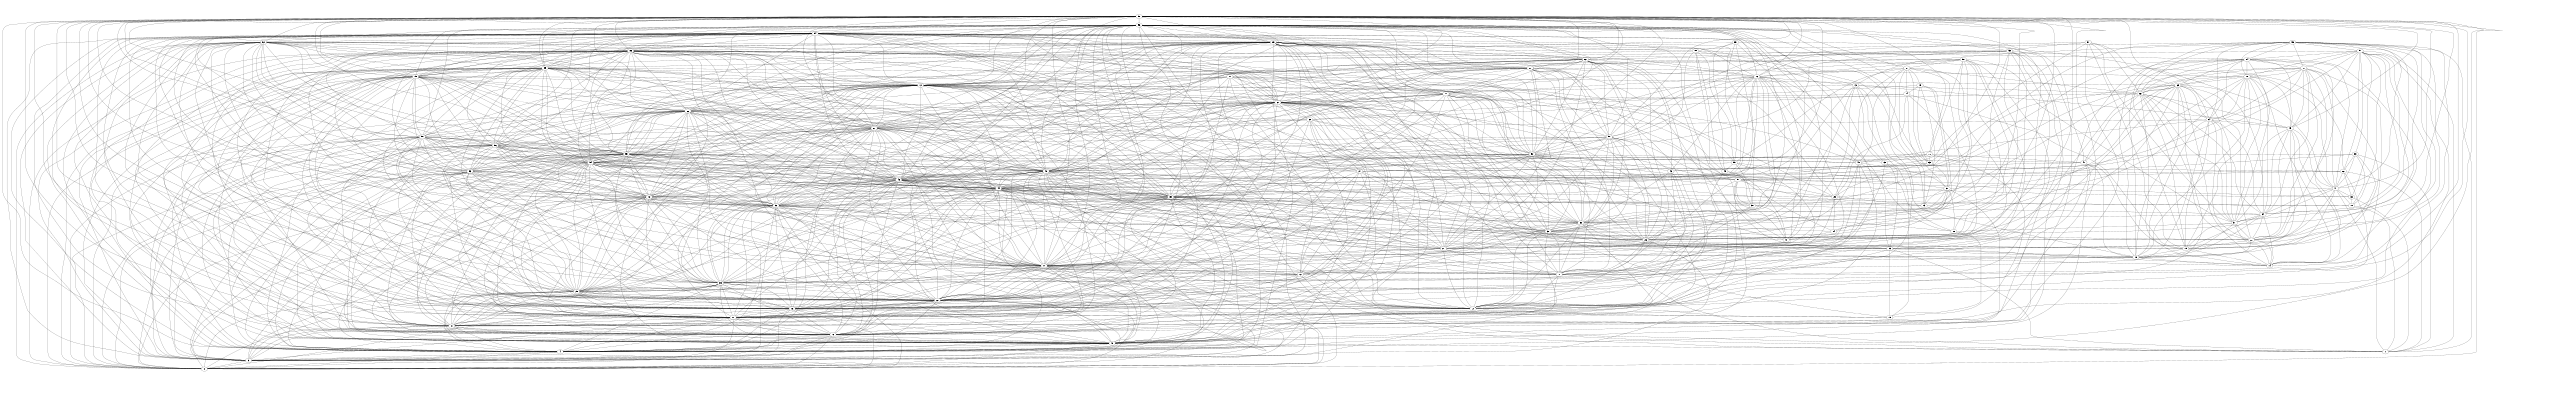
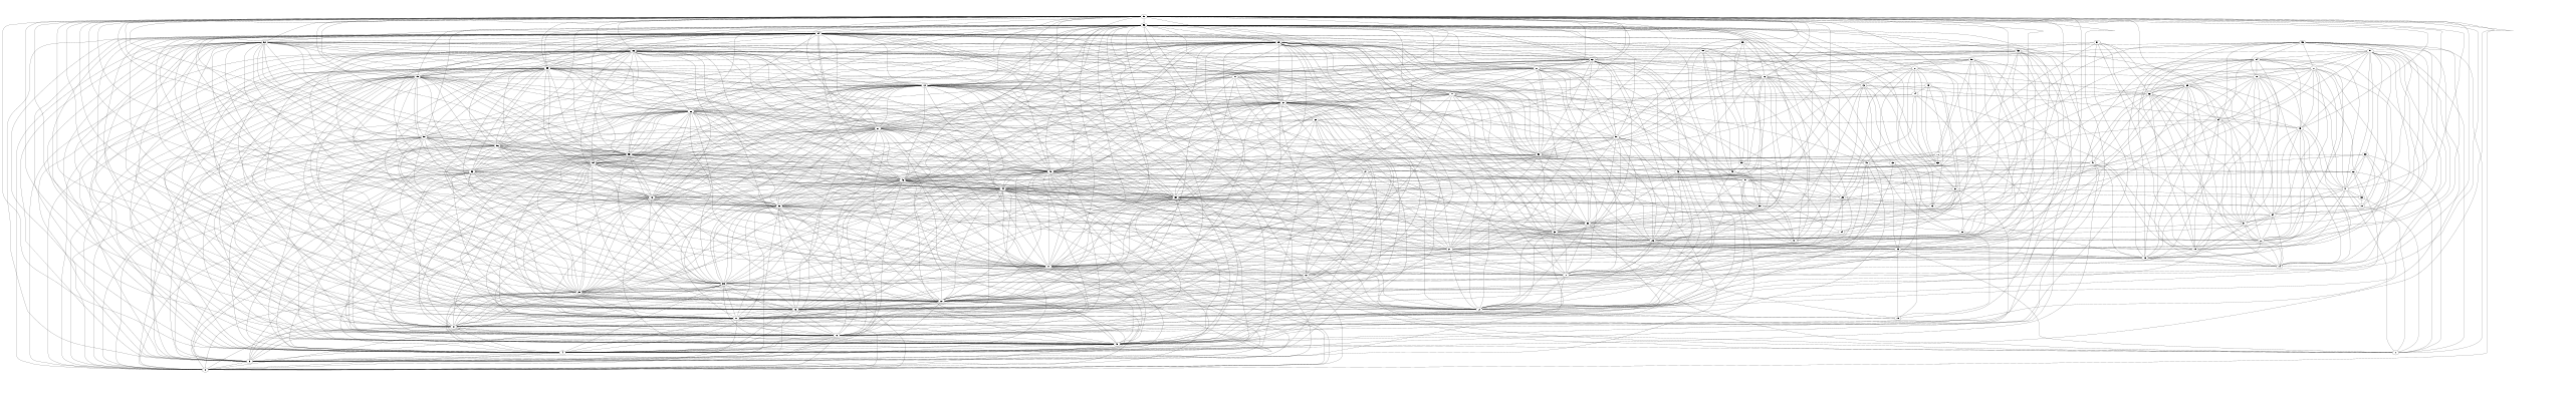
  digraph {
    rankdir=BT
    edge [arrowhead=both]
    0
    3
    4
    5
    6
    8
    11
    16
    22
    29
    35
    36
    42
    44
    48
    53
    54
    55
    56
    58
    61
    66
    72
    79
    85
    86
    92
    94
    98
    17
    26
    30
    46
    96
    67
    39
    47
    89
    93
    27
    12
    62
    32
    71
    40
    51
    90
    7
    82
    97
    91
    37
    77
    23
    84
    65
    52
    49
    87
    38
    59
    69
    76
    60
    80
    73
    63
    57
    78
    83
    64
    99
    95
    88
    21
    74
    18
    43
    70
    81
    68
    25
    75
    34
    45
    1
    10
    33
    41
    2
    19
    20
    31
    9
    24
    13
    14
    15
    28
    0 -> 3
    0 -> 4
    0 -> 5
    0 -> 6
    0 -> 8
    0 -> 11
    0 -> 16
    0 -> 22
    0 -> 29
    0 -> 35
    0 -> 36
    0 -> 42
    0 -> 44
    0 -> 48
    0 -> 53
    0 -> 54
    0 -> 55
    0 -> 56
    0 -> 58
    0 -> 61
    0 -> 66
    0 -> 72
    0 -> 79
    0 -> 85
    0 -> 86
    0 -> 92
    0 -> 94
    0 -> 98
    3 -> 4
    3 -> 5
    3 -> 6
    3 -> 8
    3 -> 11
    3 -> 16
    3 -> 22
    3 -> 29
    3 -> 35
    3 -> 36
    3 -> 42
    3 -> 44
    3 -> 54
    3 -> 55
    3 -> 56
    3 -> 58
    3 -> 61
    3 -> 66
    3 -> 72
    3 -> 79
    3 -> 85
    3 -> 86
    3 -> 92
    3 -> 94
    3 -> 17
    3 -> 26
    3 -> 30
    3 -> 46
    3 -> 96
    4 -> 5
    4 -> 6
    4 -> 8
    4 -> 11
    4 -> 16
    4 -> 22
    4 -> 29
    4 -> 35
    4 -> 36
    4 -> 42
    4 -> 44
    4 -> 48
    4 -> 53
    4 -> 55
    4 -> 56
    4 -> 58
    4 -> 61
    4 -> 66
    4 -> 72
    4 -> 79
    4 -> 85
    4 -> 86
    4 -> 92
    4 -> 94
    4 -> 98
    4 -> 17
    4 -> 46
    4 -> 96
    4 -> 67
    4 -> 39
    4 -> 47
    4 -> 89
    4 -> 93
    4 -> 27
    5 -> 6
    5 -> 8
    5 -> 11
    5 -> 16
    5 -> 22
    5 -> 29
    5 -> 35
    5 -> 36
    5 -> 42
    5 -> 44
    5 -> 48
    5 -> 53
    5 -> 54
    5 -> 56
    5 -> 58
    5 -> 61
    5 -> 66
    5 -> 72
    5 -> 79
    5 -> 85
    5 -> 86
    5 -> 92
    5 -> 94
    5 -> 98
    5 -> 17
    5 -> 46
    5 -> 96
    5 -> 67
    5 -> 39
    5 -> 89
    5 -> 12
    5 -> 62
    5 -> 32
    5 -> 71
    5 -> 40
    5 -> 51
    5 -> 90
    6 -> 8
    6 -> 11
    6 -> 16
    6 -> 22
    6 -> 29
    6 -> 35
    6 -> 36
    6 -> 42
    6 -> 44
    6 -> 48
    6 -> 53
    6 -> 54
    6 -> 55
    6 -> 58
    6 -> 61
    6 -> 66
    6 -> 72
    6 -> 79
    6 -> 85
    6 -> 86
    6 -> 92
    6 -> 94
    6 -> 98
    6 -> 17
    6 -> 46
    6 -> 96
    6 -> 67
    6 -> 39
    6 -> 89
    6 -> 7
    6 -> 82
    6 -> 97
    8 -> 11
    8 -> 16
    8 -> 22
    8 -> 29
    8 -> 35
    8 -> 36
    8 -> 42
    8 -> 44
    8 -> 48
    8 -> 53
    8 -> 54
    8 -> 55
    8 -> 56
    8 -> 61
    8 -> 66
    8 -> 72
    8 -> 79
    8 -> 85
    8 -> 86
    8 -> 92
    8 -> 94
    8 -> 98
    8 -> 30
    8 -> 46
    8 -> 96
    8 -> 91
    8 -> 37
    11 -> 16
    11 -> 22
    11 -> 29
    11 -> 35
    11 -> 36
    11 -> 42
    11 -> 44
    11 -> 48
    11 -> 53
    11 -> 54
    11 -> 55
    11 -> 56
    11 -> 58
    11 -> 66
    11 -> 72
    11 -> 79
    11 -> 85
    11 -> 86
    11 -> 92
    11 -> 94
    11 -> 98
    11 -> 17
    11 -> 46
    11 -> 96
    11 -> 67
    11 -> 39
    11 -> 89
    11 -> 27
    11 -> 12
    11 -> 62
    11 -> 40
    11 -> 91
    11 -> 77
    16 -> 22
    16 -> 29
    16 -> 35
    16 -> 36
    16 -> 42
    16 -> 44
    16 -> 48
    16 -> 53
    16 -> 54
    16 -> 55
    16 -> 56
    16 -> 58
    16 -> 61
    16 -> 72
    16 -> 79
    16 -> 85
    16 -> 86
    16 -> 92
    16 -> 94
    16 -> 98
    16 -> 17
    16 -> 46
    16 -> 96
    16 -> 67
    16 -> 39
    16 -> 89
    16 -> 62
    16 -> 32
    16 -> 23
    16 -> 84
    16 -> 65
    22 -> 29
    22 -> 35
    22 -> 36
    22 -> 42
    22 -> 44
    22 -> 48
    22 -> 53
    22 -> 54
    22 -> 55
    22 -> 56
    22 -> 58
    22 -> 61
    22 -> 66
    22 -> 79
    22 -> 85
    22 -> 86
    22 -> 92
    22 -> 94
    22 -> 98
    22 -> 46
    22 -> 96
    22 -> 67
    22 -> 39
    22 -> 89
    22 -> 27
    22 -> 71
    22 -> 40
    22 -> 90
    22 -> 77
    22 -> 52
    22 -> 49
    22 -> 87
    29 -> 35
    29 -> 36
    29 -> 42
    29 -> 44
    29 -> 48
    29 -> 53
    29 -> 54
    29 -> 55
    29 -> 56
    29 -> 58
    29 -> 61
    29 -> 66
    29 -> 72
    29 -> 85
    29 -> 86
    29 -> 92
    29 -> 94
    29 -> 98
    29 -> 46
    29 -> 96
    29 -> 67
    29 -> 39
    29 -> 89
    35 -> 36
    35 -> 42
    35 -> 44
    35 -> 48
    35 -> 53
    35 -> 54
    35 -> 55
    35 -> 56
    35 -> 58
    35 -> 61
    35 -> 66
    35 -> 72
-   35 -> 12
+   35 -> 79
    35 -> 86
    35 -> 92
    35 -> 94
    35 -> 98
    35 -> 46
    35 -> 96
    35 -> 67
    35 -> 39
    35 -> 89
    35 -> 52
    35 -> 38
    35 -> 59
    36 -> 42
    36 -> 44
    36 -> 48
    36 -> 53
    36 -> 54
    36 -> 55
    36 -> 56
    36 -> 58
    36 -> 61
    36 -> 66
    36 -> 72
    36 -> 79
    36 -> 85
    36 -> 92
    36 -> 94
    36 -> 98
    36 -> 46
    36 -> 96
    36 -> 67
    36 -> 39
    36 -> 89
    36 -> 71
    36 -> 82
    36 -> 52
    36 -> 69
    36 -> 76
    42 -> 44
    42 -> 48
    42 -> 53
    42 -> 54
    42 -> 55
    42 -> 56
    42 -> 58
    42 -> 61
    42 -> 66
    42 -> 72
    42 -> 79
    42 -> 85
    42 -> 86
    42 -> 94
    42 -> 98
    42 -> 46
    42 -> 96
    42 -> 67
    42 -> 77
    42 -> 76
    42 -> 60
    44 -> 48
    44 -> 53
    44 -> 54
    44 -> 55
    44 -> 56
    44 -> 58
    44 -> 61
    44 -> 66
    44 -> 72
    44 -> 79
    44 -> 85
    44 -> 86
    44 -> 92
    44 -> 98
    44 -> 46
    44 -> 96
    44 -> 67
    44 -> 89
    44 -> 71
    44 -> 82
    44 -> 52
    44 -> 80
    44 -> 73
    44 -> 63
    48 -> 54
    48 -> 55
    48 -> 56
    48 -> 58
    48 -> 61
    48 -> 66
    48 -> 72
    48 -> 79
    48 -> 85
    48 -> 86
    48 -> 92
    48 -> 94
    48 -> 96
    48 -> 67
    48 -> 89
    48 -> 71
    48 -> 82
    48 -> 52
    48 -> 76
    48 -> 80
    48 -> 57
    48 -> 78
    53 -> 54
    53 -> 55
    53 -> 56
    53 -> 58
    53 -> 61
    53 -> 66
    53 -> 72
    53 -> 79
    53 -> 85
    53 -> 86
    53 -> 92
    53 -> 94
    53 -> 96
    53 -> 67
    54 -> 55
    54 -> 56
    54 -> 58
    54 -> 61
    54 -> 66
    54 -> 72
    54 -> 79
    54 -> 85
    54 -> 86
    54 -> 92
    54 -> 94
    54 -> 98
    54 -> 96
    54 -> 67
    54 -> 89
    54 -> 77
    54 -> 83
    55 -> 56
    55 -> 58
    55 -> 61
    55 -> 66
    55 -> 72
    55 -> 79
    55 -> 85
    55 -> 86
    55 -> 92
    55 -> 94
    55 -> 98
    55 -> 96
    55 -> 67
    55 -> 89
    55 -> 62
    55 -> 90
    56 -> 58
    56 -> 61
    56 -> 66
    56 -> 72
    56 -> 79
    56 -> 85
    56 -> 86
    56 -> 92
    56 -> 94
    56 -> 98
    56 -> 96
    56 -> 67
    56 -> 89
    56 -> 57
    58 -> 61
    58 -> 66
    58 -> 72
    58 -> 79
    58 -> 85
    58 -> 86
    58 -> 92
    58 -> 94
    58 -> 98
    58 -> 96
    58 -> 80
    61 -> 66
    61 -> 72
    61 -> 79
    61 -> 85
    61 -> 86
    61 -> 92
    61 -> 94
    61 -> 98
    61 -> 96
    61 -> 67
    61 -> 89
    61 -> 62
    61 -> 90
    61 -> 77
    61 -> 64
    66 -> 72
    66 -> 79
    66 -> 85
    66 -> 86
    66 -> 92
    66 -> 94
    66 -> 98
    66 -> 96
    66 -> 67
    66 -> 89
    66 -> 91
    66 -> 73
    72 -> 79
    72 -> 85
    72 -> 86
    72 -> 92
    72 -> 94
    72 -> 98
    72 -> 96
    72 -> 89
    72 -> 93
    72 -> 90
    72 -> 77
    72 -> 99
    79 -> 85
    79 -> 86
    79 -> 92
    79 -> 94
    79 -> 98
    79 -> 96
    79 -> 89
    79 -> 95
    85 -> 86
    85 -> 92
    85 -> 94
    85 -> 98
    85 -> 96
    85 -> 89
    85 -> 88
    86 -> 92
    86 -> 94
    86 -> 98
    86 -> 96
    86 -> 89
    92 -> 94
    92 -> 98
    92 -> 96
    94 -> 98
    94 -> 96
    17 -> 22
    17 -> 29
    17 -> 35
    17 -> 36
    17 -> 42
    17 -> 44
    17 -> 48
    17 -> 53
    17 -> 54
    17 -> 55
    17 -> 56
    17 -> 61
    17 -> 66
    17 -> 72
    17 -> 79
    17 -> 85
    17 -> 86
    17 -> 92
    17 -> 94
    17 -> 98
    17 -> 30
    17 -> 46
    17 -> 96
    17 -> 39
    17 -> 89
    17 -> 62
    17 -> 32
    17 -> 71
    17 -> 82
    17 -> 52
    17 -> 80
    17 -> 57
    17 -> 21
    17 -> 74
    17 -> 18
    26 -> 36
    26 -> 48
    26 -> 98
    26 -> 30
    26 -> 46
    26 -> 96
    26 -> 39
    26 -> 89
    26 -> 93
    26 -> 32
    26 -> 71
    26 -> 40
    26 -> 90
    26 -> 82
    26 -> 52
    26 -> 80
    26 -> 73
    26 -> 57
    26 -> 43
    30 -> 44
    30 -> 48
    30 -> 58
    30 -> 94
    30 -> 98
    30 -> 46
    30 -> 96
    30 -> 67
    30 -> 39
    30 -> 89
    30 -> 32
    30 -> 71
    30 -> 82
    30 -> 37
    30 -> 52
    30 -> 76
    30 -> 57
    30 -> 70
    46 -> 48
    46 -> 53
    46 -> 54
    46 -> 55
    46 -> 56
    46 -> 58
    46 -> 61
    46 -> 66
    46 -> 72
    46 -> 79
    46 -> 85
    46 -> 86
    46 -> 92
    46 -> 94
    46 -> 98
    46 -> 67
    46 -> 89
    46 -> 71
    46 -> 82
    46 -> 52
    46 -> 76
    46 -> 80
    46 -> 57
    46 -> 81
    96 -> 98
    67 -> 72
    67 -> 79
    67 -> 85
    67 -> 86
    67 -> 92
    67 -> 94
    67 -> 98
    67 -> 96
    67 -> 89
    67 -> 71
    67 -> 82
    67 -> 80
    67 -> 74
    67 -> 68
    39 -> 44
    39 -> 48
    39 -> 54
    39 -> 55
    39 -> 56
    39 -> 61
    39 -> 66
    39 -> 72
    39 -> 79
    39 -> 85
    39 -> 86
    39 -> 94
    39 -> 98
    39 -> 46
    39 -> 96
    39 -> 67
    39 -> 71
    39 -> 82
    39 -> 52
    39 -> 76
    39 -> 80
    39 -> 57
    39 -> 88
    47 -> 93
    47 -> 52
    47 -> 69
    47 -> 78
    47 -> 68
    89 -> 94
    89 -> 98
    89 -> 96
    93 -> 96
    93 -> 97
    27 -> 54
    27 -> 61
    27 -> 72
    27 -> 62
    27 -> 59
    27 -> 69
    27 -> 81
    12 -> 16
    12 -> 55
    12 -> 61
    12 -> 66
    12 -> 17
    12 -> 67
    12 -> 93
    12 -> 27
    12 -> 51
    12 -> 77
    12 -> 38
    12 -> 64
    12 -> 25
    62 -> 66
    62 -> 67
    62 -> 77
    62 -> 74
    62 -> 75
    32 -> 36
    32 -> 44
    32 -> 48
    32 -> 86
    32 -> 94
    32 -> 98
    32 -> 46
    32 -> 96
    32 -> 67
    32 -> 39
    32 -> 89
    32 -> 93
    32 -> 71
    32 -> 90
    32 -> 52
    32 -> 76
    32 -> 80
    32 -> 57
    32 -> 43
    32 -> 34
    71 -> 72
    71 -> 86
    71 -> 98
    71 -> 96
    71 -> 89
    71 -> 82
    71 -> 76
    71 -> 80
    40 -> 55
    40 -> 61
    40 -> 72
    40 -> 87
    40 -> 76
    40 -> 78
    40 -> 64
    51 -> 53
    51 -> 55
    51 -> 85
    51 -> 62
    51 -> 91
    51 -> 60
    51 -> 83
    7 -> 48
    7 -> 54
    7 -> 56
    7 -> 98
    7 -> 17
    7 -> 26
    7 -> 30
    7 -> 46
    7 -> 96
    7 -> 67
    7 -> 39
    7 -> 89
    7 -> 93
    7 -> 32
    7 -> 71
    7 -> 82
    7 -> 52
    7 -> 76
    7 -> 60
    7 -> 80
    7 -> 21
    7 -> 43
    82 -> 86
    82 -> 94
    82 -> 98
    82 -> 96
    82 -> 89
    82 -> 93
    91 -> 95
    37 -> 40
    37 -> 90
    37 -> 59
    37 -> 63
    37 -> 74
    37 -> 70
    37 -> 75
    23 -> 42
    23 -> 44
    23 -> 66
    23 -> 94
    23 -> 26
    23 -> 65
    23 -> 69
    23 -> 76
    23 -> 95
    23 -> 68
    23 -> 45
    84 -> 91
    84 -> 95
    84 -> 88
    65 -> 66
    65 -> 73
    65 -> 78
    65 -> 88
    52 -> 72
    52 -> 86
    52 -> 94
    52 -> 98
    52 -> 96
    52 -> 67
    52 -> 89
    52 -> 93
    52 -> 71
    52 -> 82
    52 -> 97
    52 -> 76
    52 -> 80
    52 -> 57
    49 -> 72
    49 -> 59
    49 -> 99
    49 -> 88
    87 -> 96
    87 -> 90
    38 -> 85
    38 -> 39
    38 -> 51
    38 -> 84
    38 -> 49
    38 -> 59
    38 -> 99
    59 -> 77
    59 -> 87
    59 -> 99
    59 -> 88
    69 -> 97
    69 -> 77
    69 -> 84
    69 -> 70
    69 -> 81
    76 -> 86
    76 -> 98
    76 -> 96
    76 -> 89
    76 -> 93
    76 -> 90
    76 -> 82
    76 -> 87
    76 -> 80
    60 -> 92
    60 -> 82
    60 -> 91
    60 -> 83
    80 -> 94
    80 -> 98
    80 -> 96
    80 -> 89
    80 -> 82
    73 -> 94
    73 -> 76
    73 -> 95
    63 -> 94
    63 -> 87
    63 -> 78
    63 -> 95
    63 -> 75
    57 -> 98
    57 -> 96
    57 -> 67
    57 -> 89
    57 -> 93
    57 -> 71
    57 -> 82
    57 -> 76
    57 -> 80
    78 -> 98
    78 -> 90
    83 -> 91
    64 -> 98
    64 -> 84
    64 -> 69
    64 -> 95
    64 -> 70
    64 -> 81
    64 -> 68
    88 -> 89
    88 -> 99
    21 -> 22
    21 -> 36
    21 -> 44
    21 -> 48
    21 -> 72
    21 -> 86
    21 -> 94
    21 -> 98
    21 -> 26
    21 -> 30
    21 -> 46
    21 -> 96
    21 -> 67
    21 -> 39
    21 -> 89
    21 -> 32
    21 -> 82
    21 -> 52
    21 -> 76
    21 -> 80
    21 -> 57
    74 -> 87
    74 -> 75
    18 -> 72
    18 -> 86
    18 -> 67
    18 -> 47
    18 -> 23
    18 -> 84
    18 -> 69
    18 -> 73
    18 -> 64
    18 -> 95
    18 -> 70
    18 -> 81
    18 -> 34
    18 -> 45
    18 -> 19
    18 -> 20
    18 -> 31
    43 -> 47
    43 -> 82
    43 -> 97
    43 -> 52
    43 -> 76
    43 -> 57
    70 -> 91
    70 -> 84
    70 -> 80
    70 -> 95
    70 -> 81
    81 -> 91
    81 -> 84
    81 -> 95
    68 -> 97
    68 -> 84
    68 -> 87
    68 -> 69
    68 -> 73
    68 -> 95
    68 -> 70
    68 -> 81
    25 -> 44
    25 -> 86
    25 -> 94
    25 -> 62
    25 -> 37
    25 -> 87
    25 -> 63
    25 -> 57
    25 -> 74
    75 -> 87
    34 -> 91
    34 -> 38
    34 -> 69
    34 -> 64
    34 -> 95
    34 -> 70
    34 -> 81
    34 -> 68
    34 -> 45
    34 -> 41
    45 -> 98
    45 -> 91
    45 -> 84
    45 -> 73
    45 -> 64
    45 -> 70
    45 -> 81
    45 -> 68
    1 -> 5
    1 -> 12
    1 -> 62
    1 -> 7
    1 -> 91
    1 -> 23
    1 -> 60
    1 -> 83
    1 -> 95
    1 -> 10
    1 -> 33
    1 -> 41
    10 -> 42
    10 -> 51
    10 -> 91
    10 -> 83
    10 -> 33
    10 -> 41
    33 -> 51
    33 -> 91
    33 -> 77
    33 -> 60
    33 -> 41
    41 -> 98
    41 -> 51
    41 -> 84
    41 -> 60
    41 -> 83
    41 -> 99
    41 -> 95
    41 -> 70
    41 -> 81
    41 -> 45
    2 -> 22
    2 -> 36
    2 -> 44
    2 -> 48
    2 -> 53
    2 -> 72
    2 -> 79
    2 -> 86
    2 -> 94
    2 -> 98
    2 -> 17
    2 -> 26
    2 -> 30
    2 -> 46
    2 -> 96
    2 -> 67
    2 -> 39
    2 -> 47
    2 -> 89
    2 -> 93
    2 -> 32
    2 -> 71
    2 -> 7
    2 -> 82
    2 -> 69
    2 -> 76
    2 -> 80
    2 -> 57
    2 -> 21
    2 -> 43
    19 -> 47
    19 -> 27
    19 -> 97
    19 -> 77
    19 -> 84
    19 -> 83
    19 -> 64
    19 -> 74
    19 -> 70
    19 -> 81
    19 -> 68
    19 -> 34
    19 -> 41
    19 -> 20
    19 -> 31
    20 -> 42
    20 -> 54
    20 -> 30
    20 -> 91
    20 -> 84
    20 -> 69
    20 -> 64
    20 -> 95
    20 -> 81
    20 -> 68
    20 -> 34
    20 -> 45
    20 -> 41
    20 -> 31
    31 -> 90
    31 -> 97
    31 -> 84
    31 -> 69
    31 -> 64
    31 -> 95
    31 -> 70
    31 -> 68
    31 -> 34
    31 -> 45
    31 -> 41
    9 -> 27
    9 -> 51
    9 -> 37
    9 -> 77
    9 -> 49
    9 -> 38
    9 -> 69
    9 -> 73
    9 -> 99
    9 -> 88
    9 -> 24
    24 -> 32
    24 -> 37
    24 -> 87
    24 -> 57
    24 -> 25
    24 -> 75
    13 -> 44
    13 -> 55
    13 -> 96
    13 -> 37
    13 -> 87
    13 -> 69
    13 -> 25
    13 -> 75
    14 -> 32
    14 -> 84
    14 -> 69
    14 -> 80
    14 -> 95
    14 -> 18
    14 -> 70
    14 -> 81
    14 -> 68
    14 -> 34
    14 -> 45
    14 -> 19
    14 -> 20
    14 -> 31
    15 -> 16
    15 -> 48
    15 -> 30
    15 -> 23
    15 -> 73
    15 -> 78
    15 -> 28
    28 -> 48
    28 -> 40
    28 -> 90
    28 -> 37
    28 -> 65
    28 -> 31
  }
